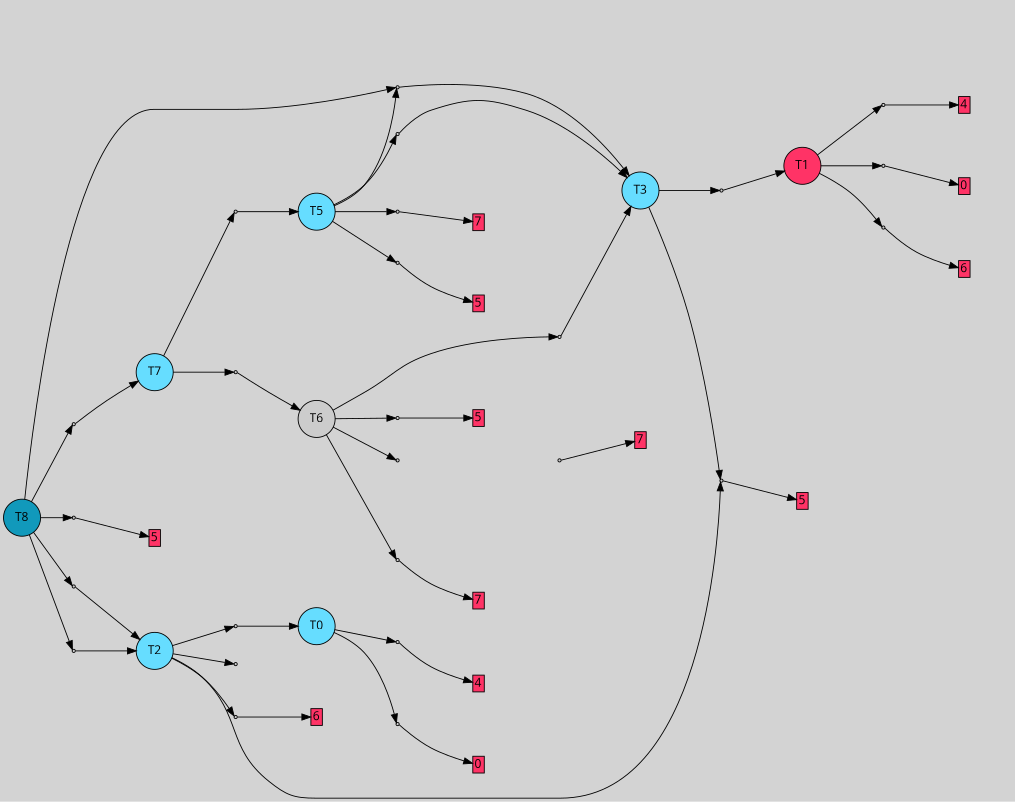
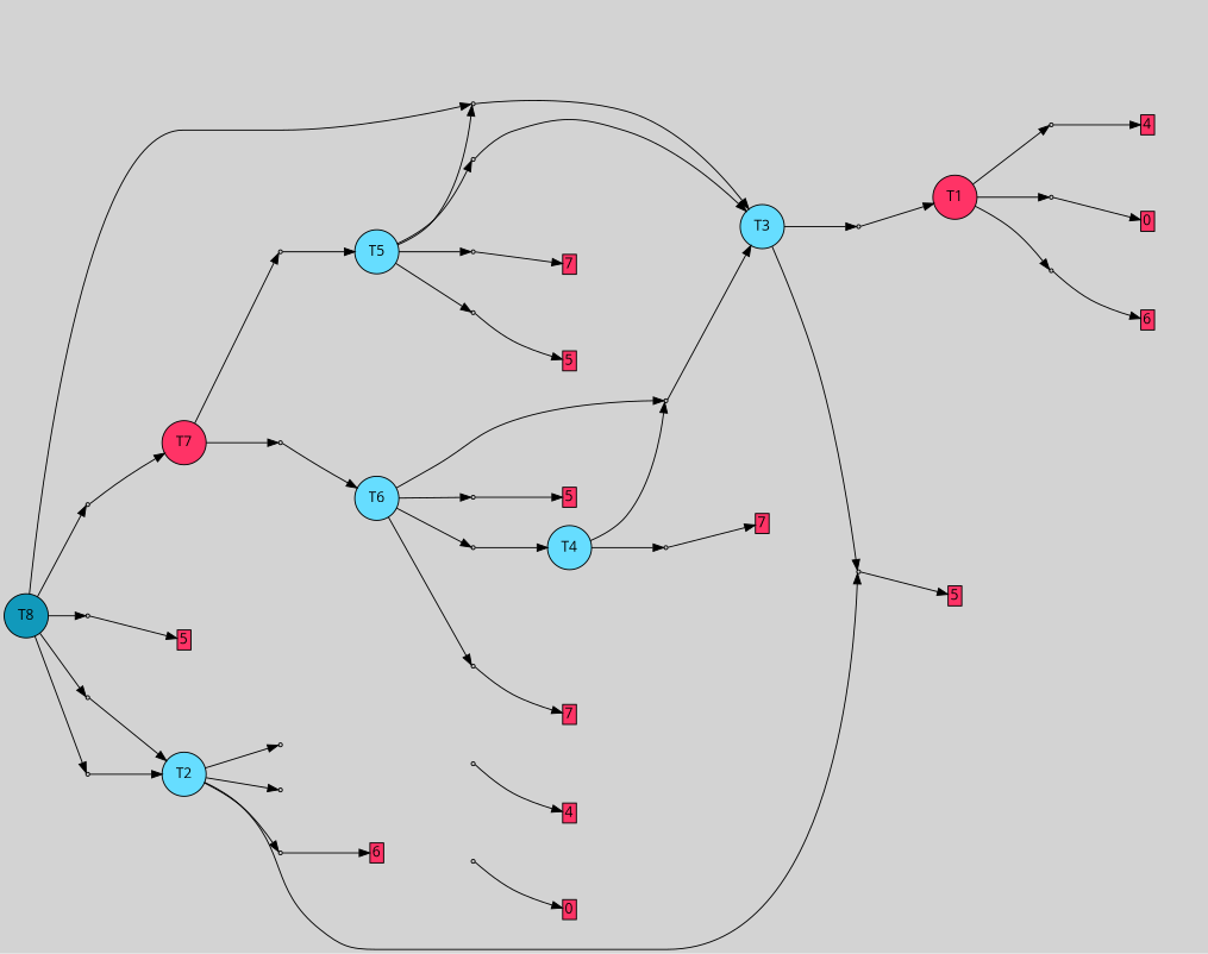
  digraph {
    bgcolor=lightgray
    fontname="Open Sans"
    rankdir=LR
    node [fontname="Open Sans" shape=box style=filled]
    edge [fontname="Open Sans"]
    T8 [fillcolor="#1199bb" shape=circle]
    P12 [fillcolor="#cccccc" shape=point]
    P21 [fillcolor="#cccccc" shape=point]
    P22 [fillcolor="#cccccc" shape=point]
    P23 [fillcolor="#cccccc" shape=point]
    P24 [fillcolor="#cccccc" shape=point]
-   T0 [fillcolor="#66ddff" shape=circle]
    P0 [fillcolor="#cccccc" shape=point]
    P1 [fillcolor="#cccccc" shape=point]
    n10 [label="0|0&4|4#3|7&#92;n" style=invis]
    n11 [fillcolor="#ff3366" height=0 label=0 margin=0.03 width=0]
    n12 [label="1|3&1|2#4|1&#92;n2|0&0|3#1|6&#92;n" style=invis]
    n13 [fillcolor="#ff3366" height=0 label=4 margin=0.03 width=0]
    T1 [fillcolor="#ff3366" shape=circle]
    P2 [fillcolor="#cccccc" shape=point]
    P3 [fillcolor="#cccccc" shape=point]
    P4 [fillcolor="#cccccc" shape=point]
    n18 [label="1|3&1|2#4|1&#92;n2|0&0|3#1|6&#92;n" style=invis]
    n19 [fillcolor="#ff3366" height=0 label=4 margin=0.03 width=0]
    n20 [label="4|0&4|3#0|5&#92;n" style=invis]
    n21 [fillcolor="#ff3366" height=0 label=0 margin=0.03 width=0]
    n22 [label="3|7&2|5#3|1&#92;n2|0&0|7#4|2&#92;n" style=invis]
    n23 [fillcolor="#ff3366" height=0 label=6 margin=0.03 width=0]
    T2 [fillcolor="#66ddff" shape=circle]
    P5 [fillcolor="#cccccc" shape=point]
    P6 [fillcolor="#cccccc" shape=point]
    P7 [fillcolor="#cccccc" shape=point]
    P8 [fillcolor="#cccccc" shape=point]
    n29 [label="2|0&3|2#1|2&#92;n" style=invis]
    n30 [fillcolor="#ff3366" height=0 label=5 margin=0.03 width=0]
    n31 [label="3|0&4|3#4|4&#92;n" style=invis]
    n32 [label="6|0&3|1#1|2&#92;n" style=invis]
    n33 [label="0|0&0|2#3|5&#92;n" style=invis]
    n34 [fillcolor="#ff3366" height=0 label=6 margin=0.03 width=0]
    T3 [fillcolor="#66ddff" shape=circle]
    P9 [fillcolor="#cccccc" shape=point]
    n37 [label="0|0&1|2#0|4&#92;n" style=invis]
+   T4 [fillcolor="#66ddff" shape=circle]
    P10 [fillcolor="#cccccc" shape=point]
    P11 [fillcolor="#cccccc" shape=point]
    n41 [label="1|0&1|0#4|6&#92;n" style=invis]
    n42 [fillcolor="#ff3366" height=0 label=7 margin=0.03 width=0]
    n43 [label="2|0&3|7#1|7&#92;n" style=invis]
    T5 [fillcolor="#66ddff" shape=circle]
    P13 [fillcolor="#cccccc" shape=point]
    P14 [fillcolor="#cccccc" shape=point]
    P15 [fillcolor="#cccccc" shape=point]
    n48 [label="2|0&2|5#3|6&#92;n" style=invis]
    n49 [label="2|0&3|2#1|2&#92;n" style=invis]
    n50 [fillcolor="#ff3366" height=0 label=5 margin=0.03 width=0]
    n51 [label="2|0&3|7#1|7&#92;n" style=invis]
    n52 [label="6|0&0|4#2|1&#92;n" style=invis]
    n53 [fillcolor="#ff3366" height=0 label=7 margin=0.03 width=0]
-   T6 [fillcolor="#cccccc" shape=circle]
+   T6 [fillcolor="#66ddff" shape=circle]
    P16 [fillcolor="#cccccc" shape=point]
    P17 [fillcolor="#cccccc" shape=point]
    P18 [fillcolor="#cccccc" shape=point]
    n58 [label="2|0&3|2#1|2&#92;n" style=invis]
    n59 [fillcolor="#ff3366" height=0 label=5 margin=0.03 width=0]
    n60 [label="0|6&2|6#3|3&#92;n1|0&0|6#4|6&#92;n" style=invis]
    n61 [label="1|0&1|0#4|6&#92;n" style=invis]
    n62 [fillcolor="#ff3366" height=0 label=7 margin=0.03 width=0]
-   T7 [fillcolor="#66ddff" shape=circle]
+   T7 [fillcolor="#ff3366" shape=circle]
    P19 [fillcolor="#cccccc" shape=point]
    P20 [fillcolor="#cccccc" shape=point]
    n66 [label="6|0&2|1#2|5&#92;n" style=invis]
    n67 [label="2|0&4|3#4|6&#92;n" style=invis]
    n68 [label="0|0&4|3#1|2&#92;n" style=invis]
    n69 [label="3|6&3|4#3|4&#92;n3|0&0|6#2|0&#92;n" style=invis]
    n70 [label="2|0&3|2#1|2&#92;n" style=invis]
    n71 [fillcolor="#ff3366" height=0 label=5 margin=0.03 width=0]
    n72 [label="3|6&3|3#0|4&#92;n3|0&0|6#2|6&#92;n" style=invis]
    subgraph sub_1 {
      rank=same
      T8
    }
    T8 -> P12
    T8 -> P21
    T8 -> P22
    T8 -> P23
    T8 -> P24
    P12 -> T3
    P12 -> n48 [style=invis]
    P21 -> T7
    P21 -> n68 [style=invis]
    P22 -> T2
    P22 -> n69 [style=invis]
    P23 -> n70 [style=invis]
    P23 -> n71
    P24 -> T2
    P24 -> n72 [style=invis]
-   T0 -> P0
-   T0 -> P1
    P0 -> n10 [style=invis]
    P0 -> n11
    P1 -> n12 [style=invis]
    P1 -> n13
    T1 -> P2
    T1 -> P3
    T1 -> P4
    P2 -> n18 [style=invis]
    P2 -> n19
    P3 -> n20 [style=invis]
    P3 -> n21
    P4 -> n22 [style=invis]
    P4 -> n23
    T2 -> P5
    T2 -> P6
    T2 -> P7
    T2 -> P8
    P5 -> n29 [style=invis]
    P5 -> n30
-   P6 -> T0
    P6 -> n31 [style=invis]
    P7 -> n32 [style=invis]
    P8 -> n33 [style=invis]
    P8 -> n34
    T3 -> P5
    T3 -> P9
    P9 -> T1
    P9 -> n37 [style=invis]
+   T4 -> P10
+   T4 -> P11
    P10 -> n41 [style=invis]
    P10 -> n42
    P11 -> T3
    P11 -> n43 [style=invis]
    T5 -> P12
    T5 -> P13
    T5 -> P14
    T5 -> P15
    P13 -> n49 [style=invis]
    P13 -> n50
    P14 -> T3
    P14 -> n51 [style=invis]
    P15 -> n52 [style=invis]
    P15 -> n53
    T6 -> P11
    T6 -> P16
    T6 -> P17
    T6 -> P18
    P16 -> n58 [style=invis]
    P16 -> n59
+   P17 -> T4
    P17 -> n60 [style=invis]
    P18 -> n61 [style=invis]
    P18 -> n62
    T7 -> P19
    T7 -> P20
    P19 -> T6
    P19 -> n66 [style=invis]
    P20 -> T5
    P20 -> n67 [style=invis]
  }
